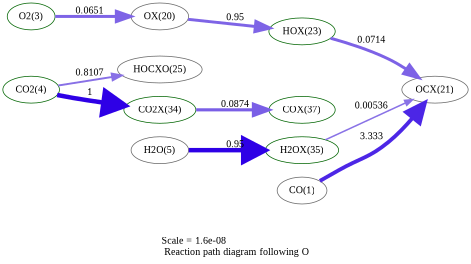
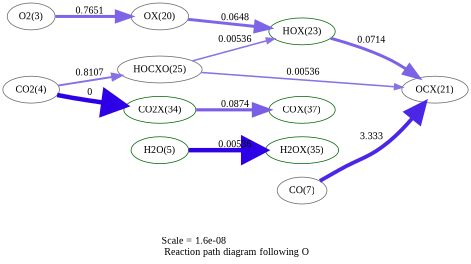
  digraph {
    fontname="Liberation Serif"
    label="Scale = 1.6e-08\l Reaction path diagram following O"
    rankdir=LR
    node [color=darkgreen fontname="Liberation Serif"]
    edge [arrowsize=1.97 color="0.7, 0.565, 0.9" fontname="Liberation Serif" penwidth=2.05]
-   n1 [label="O2(3)"]
+   n1 [color=gray40 label="O2(3)"]
    n2 [color=gray40 label="OX(20)"]
    n3 [label="HOX(23)"]
    n4 [color=gray40 label="OCX(21)"]
    n5 [color=gray40 label="HOCXO(25)"]
-   n6 [color=gray40 label="H2O(5)"]
+   n6 [label="H2O(5)"]
    n7 [label="H2OX(35)"]
-   n8 [color=gray40 label="CO(1)"]
+   n8 [color=gray40 label="CO(7)"]
    n9 [label="COX(37)"]
-   n10 [label="CO2(4)"]
+   n10 [color=gray40 label="CO2(4)"]
    n11 [label="CO2X(34)"]
-   n1 -> n2 [label=" 0.0651" penwidth=3.94]
-   n2 -> n3 [label=" 0.95" penwidth=3.93]
+   n1 -> n2 [label=" 0.7651" penwidth=3.94]
+   n2 -> n3 [label=" 0.0648" penwidth=3.93]
    n3 -> n4 [arrowsize=2 color="0.7, 0.571, 0.9" label=" 0.0714" penwidth=4]
-   n7 -> n4 [arrowsize=1.03 color="0.7, 0.505, 0.9" label=" 0.00536"]
-   n6 -> n7 [arrowsize=2.98 color="0.7, 1.45, 0.9" label=" 0.95" penwidth=5.96]
+   n5 -> n3 [arrowsize=1.03 color="0.7, 0.505, 0.9" label=" 0.00536"]
+   n5 -> n4 [arrowsize=1.03 color="0.7, 0.505, 0.9" label=" 0.00536"]
+   n6 -> n7 [arrowsize=2.98 color="0.7, 1.45, 0.9" label=" 0.00536" penwidth=5.96]
    n8 -> n4 [arrowsize=2.58 color="0.7, 0.833, 0.9" label=" 3.333" penwidth=5.17]
    n10 -> n5 [arrowsize=1.29 color="0.7, 0.511, 0.9" label=" 0.8107" penwidth=2.58]
-   n10 -> n11 [arrowsize=3 color="0.7, 1.5, 0.9" label=" 1" penwidth=6]
+   n10 -> n11 [arrowsize=3 color="0.7, 1.5, 0.9" label=" 0" penwidth=6]
    n11 -> n9 [arrowsize=2.08 color="0.7, 0.587, 0.9" label=" 0.0874" penwidth=4.16]
  }
